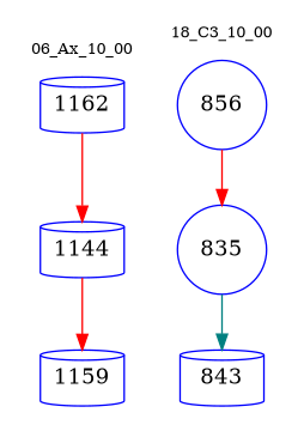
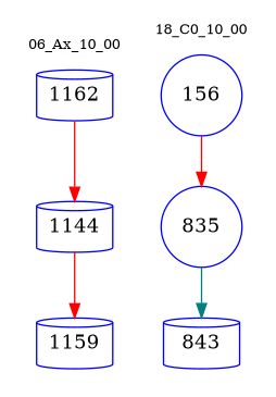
  digraph {
    node [color=blue shape=cylinder]
    edge [color=red]
    n1 [label=1162]
    n2 [label=1144]
    n3 [label=1159]
-   n4 [label=856 shape=circle]
+   n4 [label=156 shape=circle]
    n5 [label=835 shape=circle]
    n6 [label=843]
    subgraph cluster_1 {
      color=white
      fontsize=10
      label="06_Ax_10_00"
      n1
      n2
      n3
    }
    subgraph cluster_2 {
      color=white
      fontsize=10
-     label="18_C3_10_00"
+     label="18_C0_10_00"
      n4
      n5
      n6
    }
    n1 -> n2
    n2 -> n3
    n4 -> n5
    n5 -> n6 [color=teal]
  }
